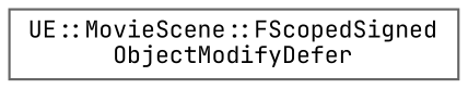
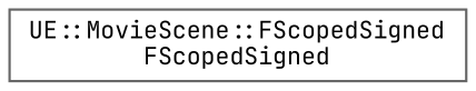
  digraph {
    rankdir=TB
    fontname="JetBrains Mono"
-   n1 [color=grey40 fillcolor=white fontname="JetBrains Mono" fontsize=10 height=0.2 label="UE::MovieScene::FScopedSigned\lObjectModifyDefer" shape=box style=filled width=0.4]
+   n1 [color=grey40 fillcolor=white fontname="JetBrains Mono" fontsize=10 height=0.2 label="UE::MovieScene::FScopedSigned\lFScopedSigned" shape=box style=filled width=0.4]
  }
